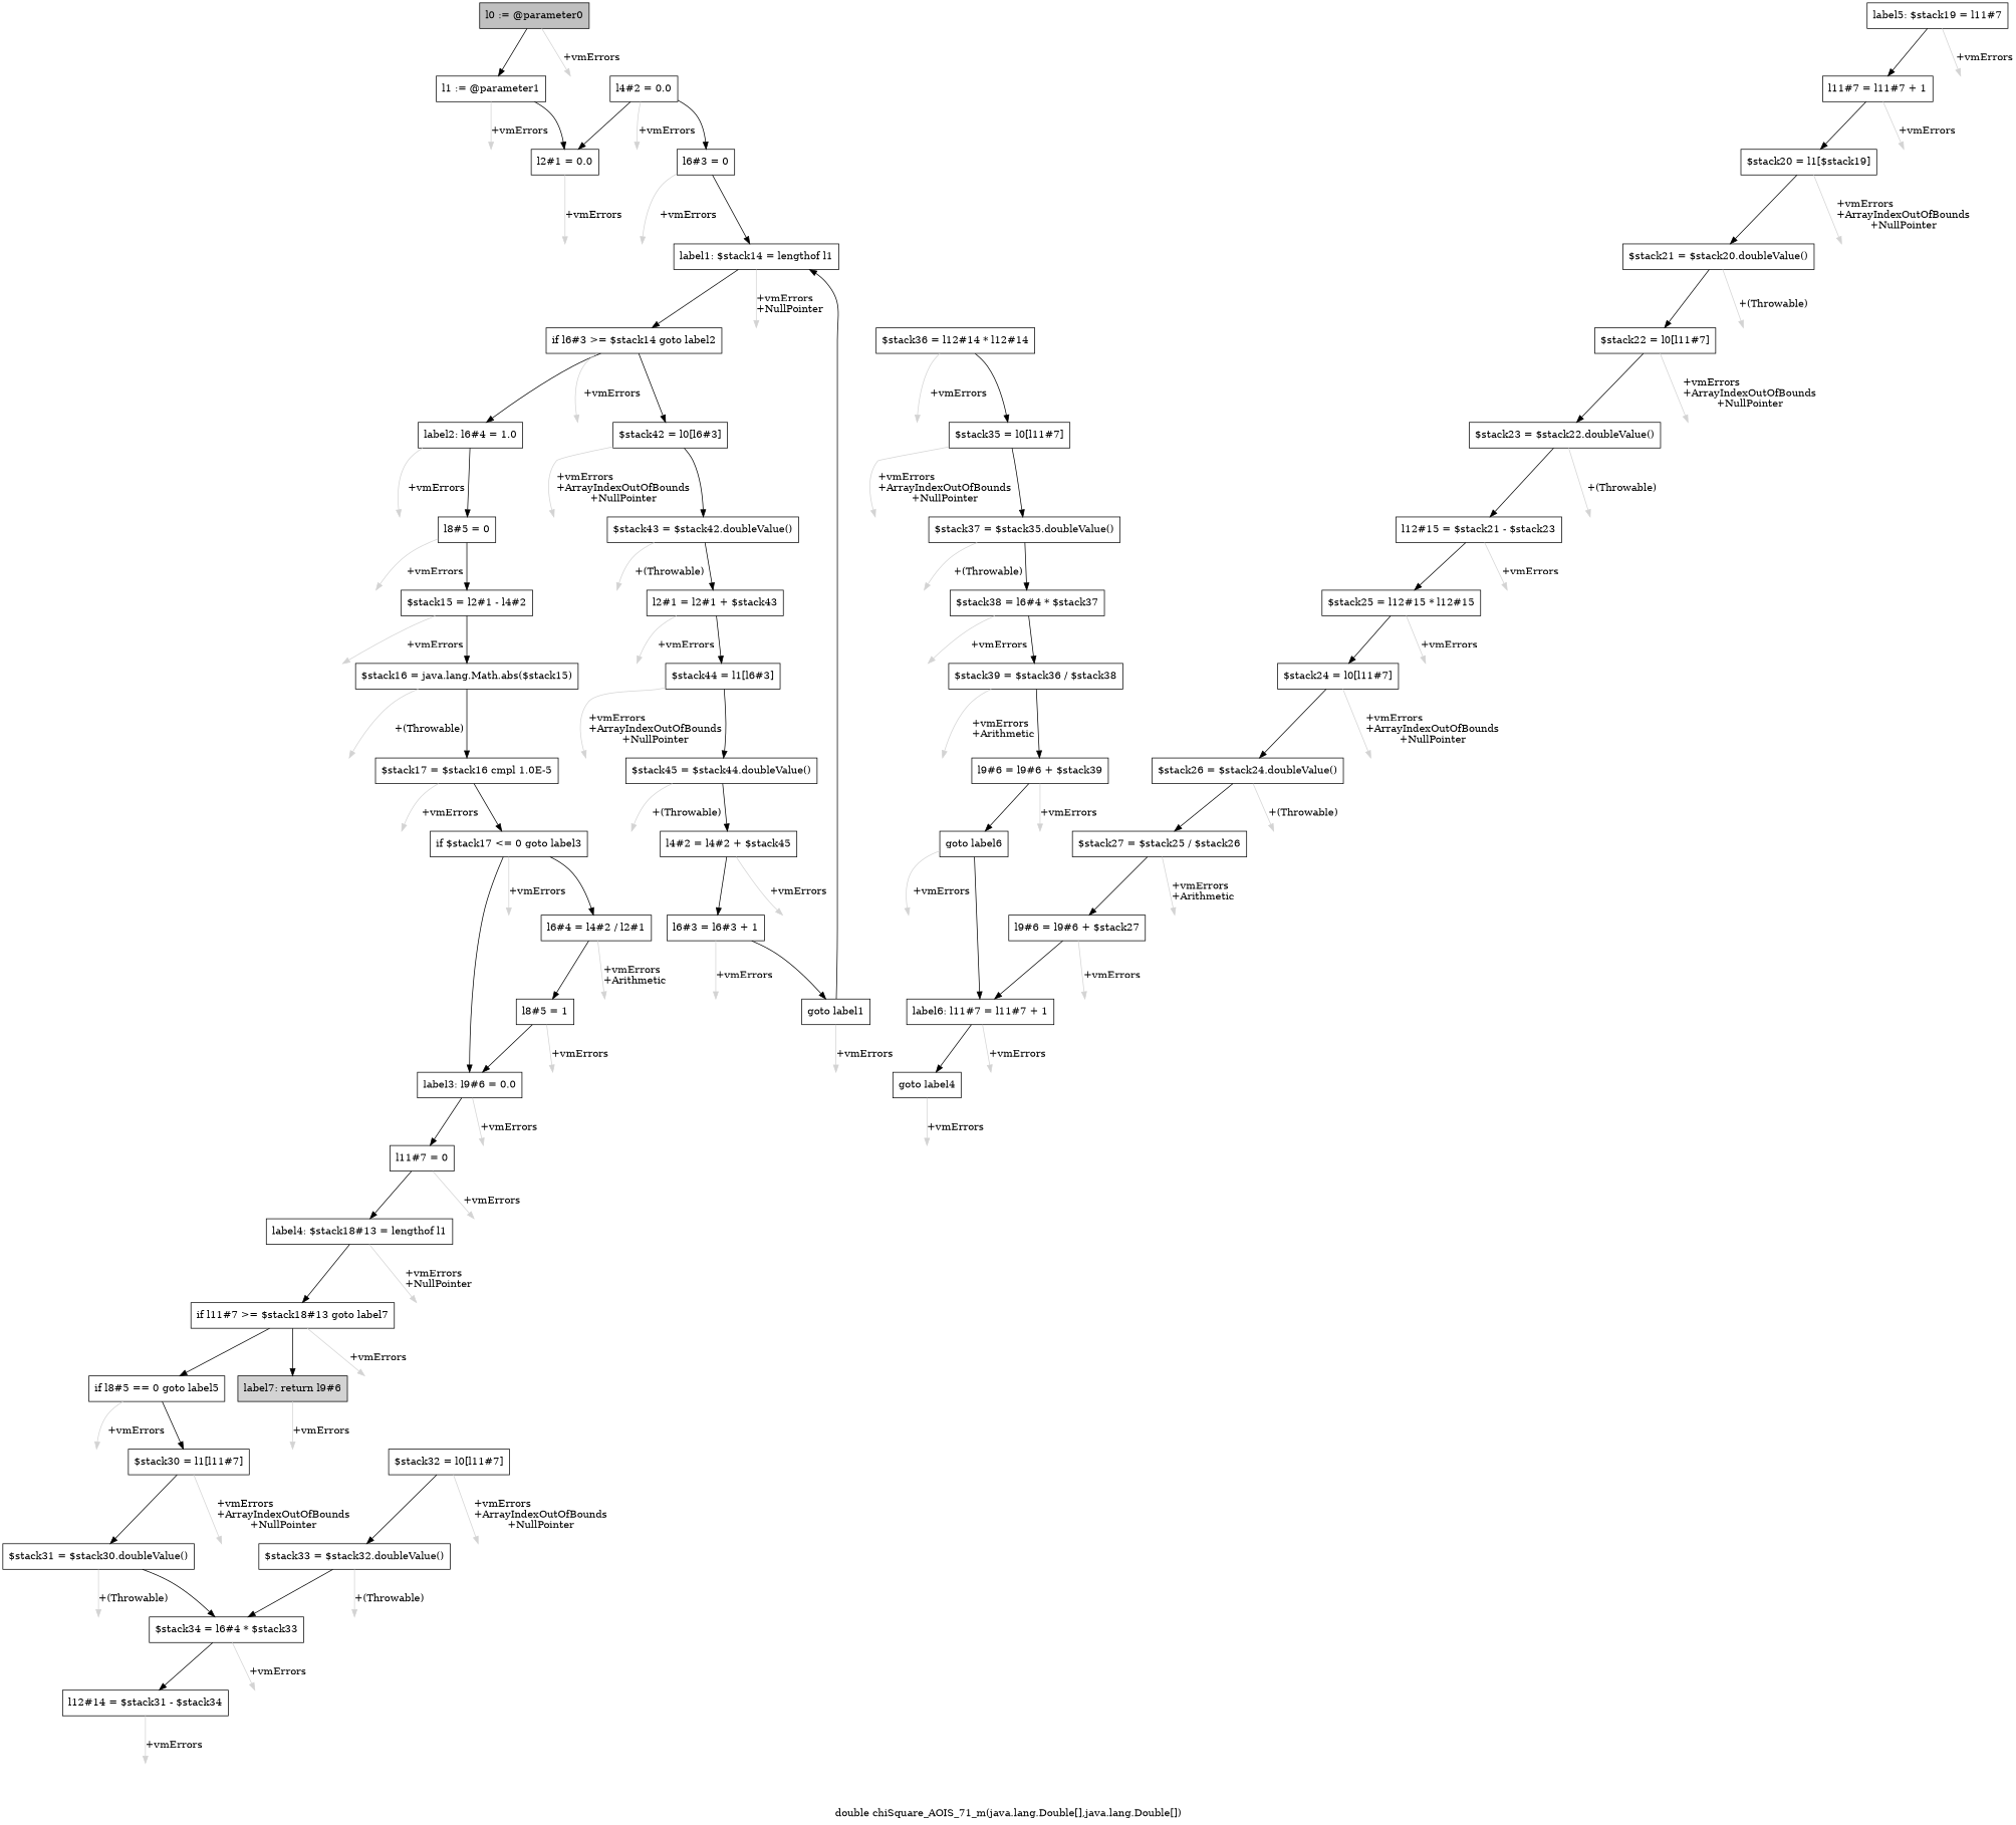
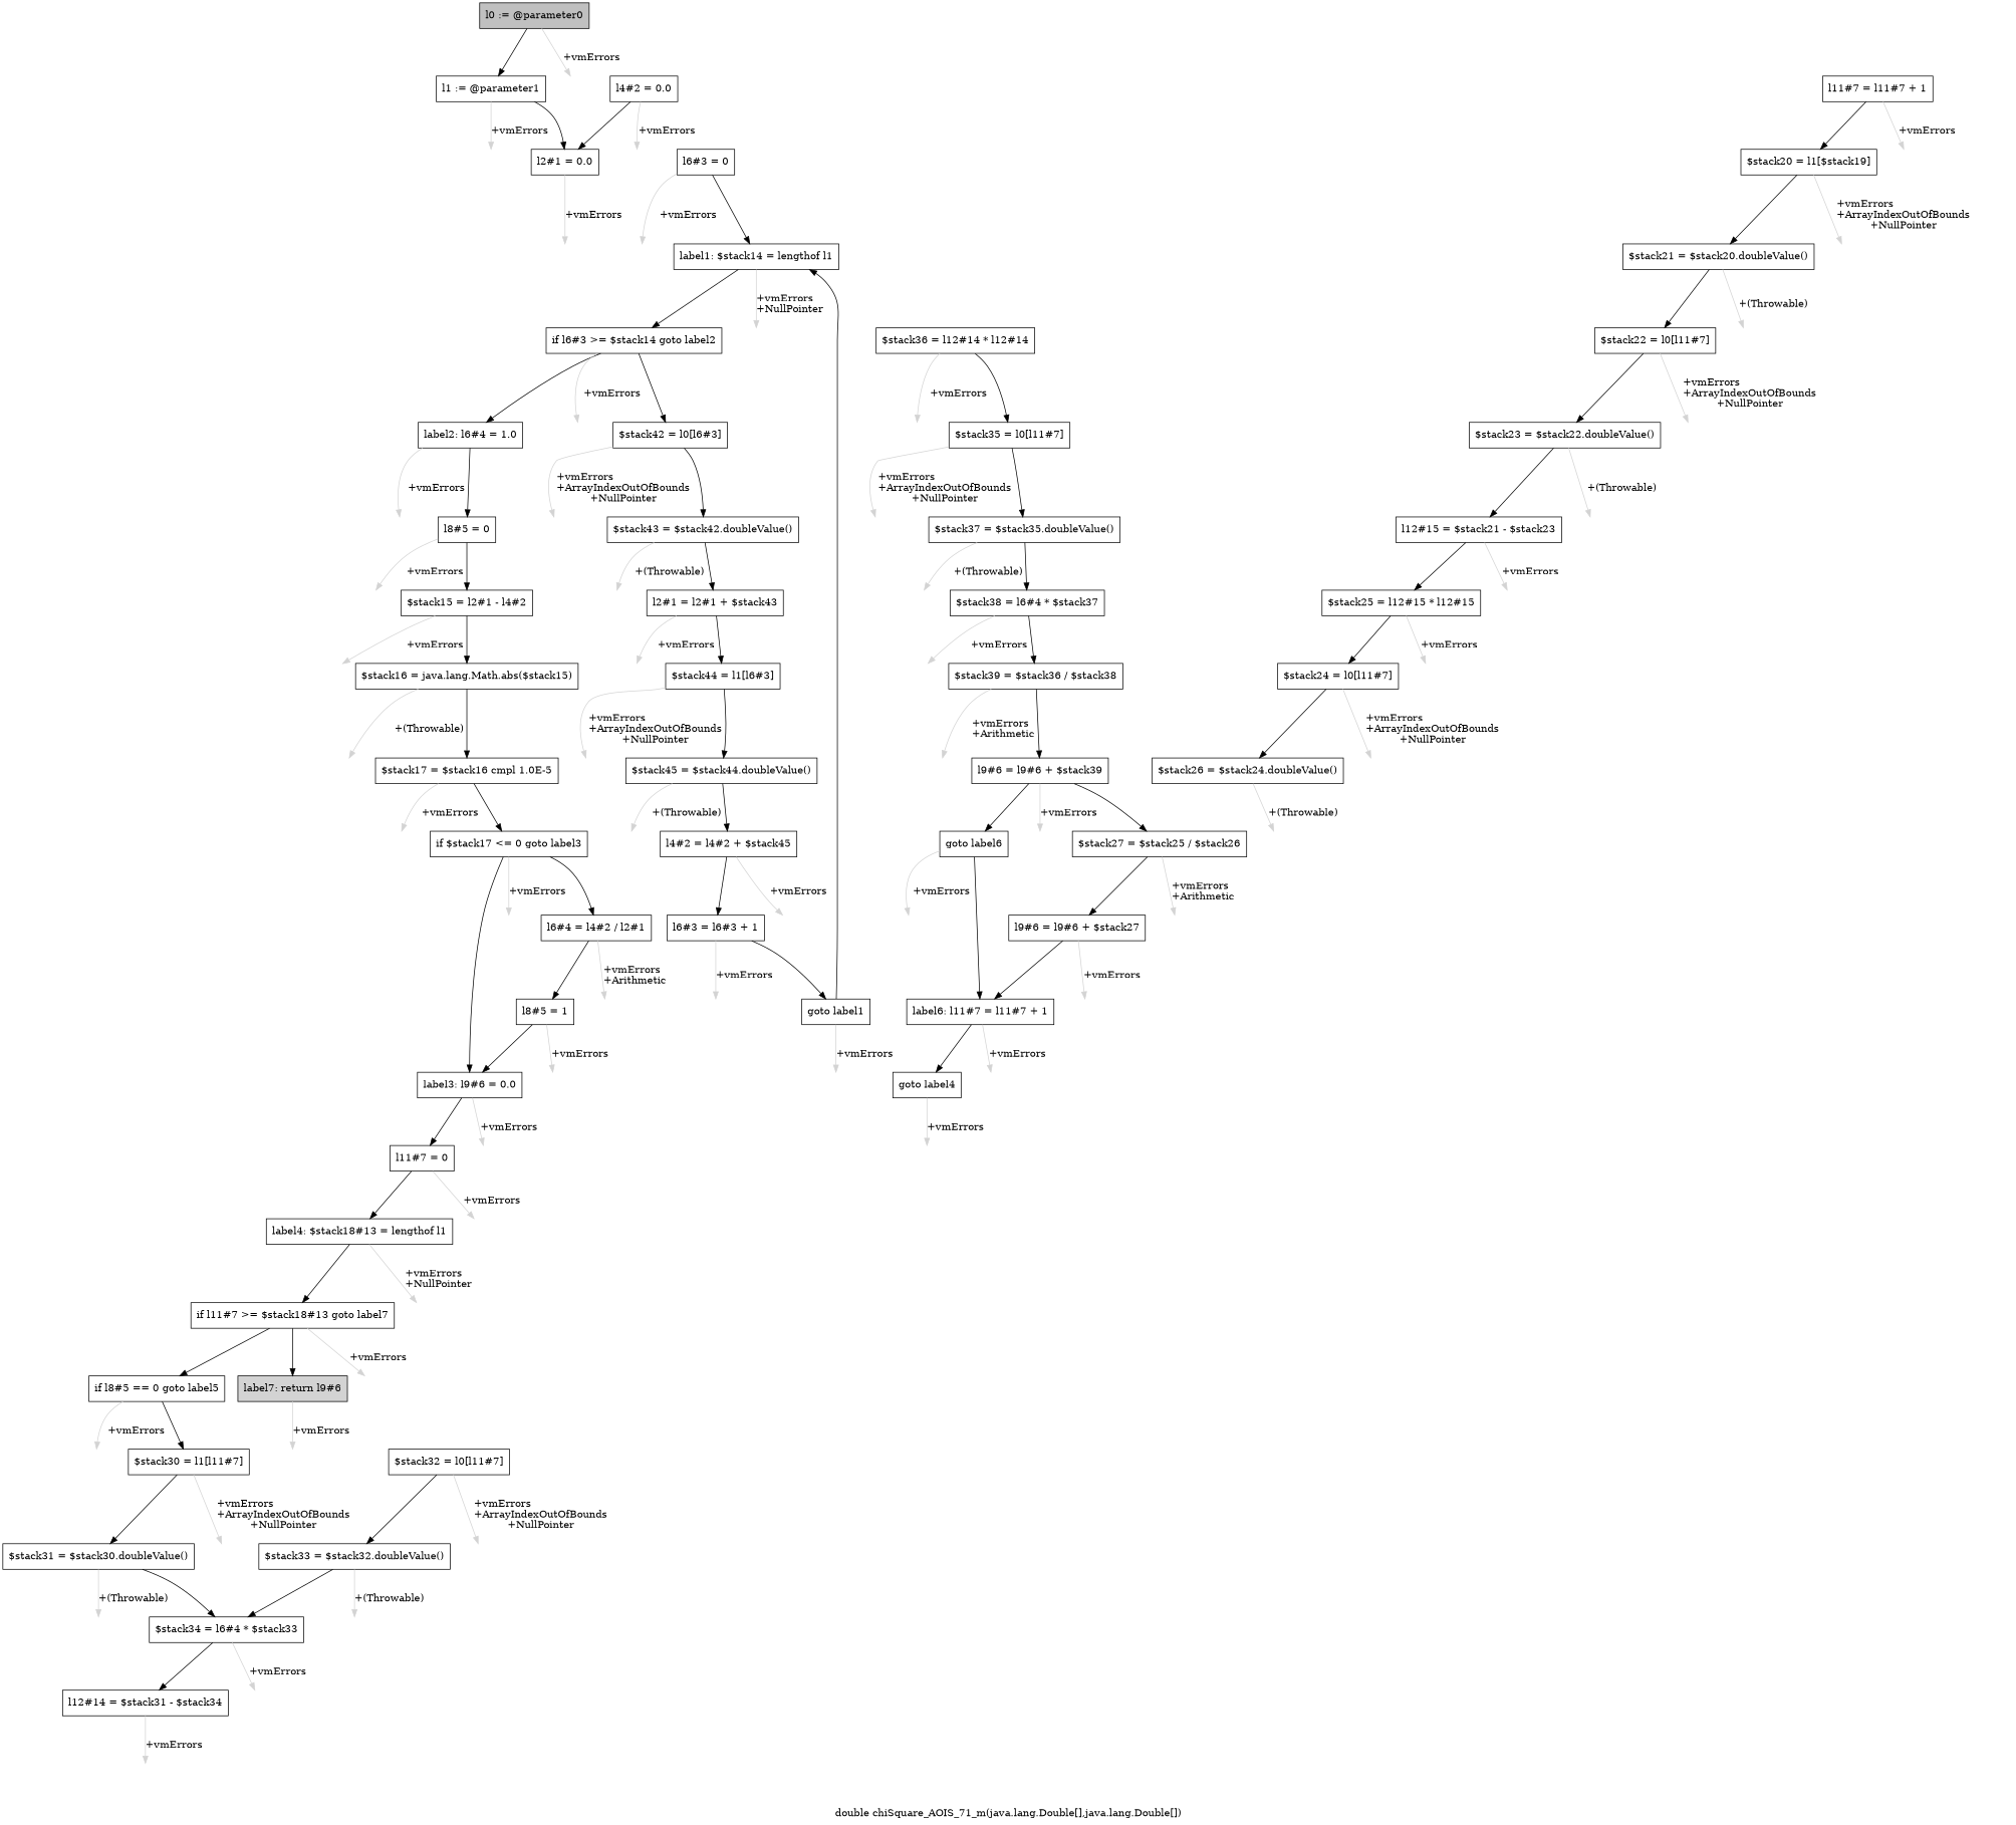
  digraph {
    fontname="DejaVu Serif"
    label="double chiSquare_AOIS_71_m(java.lang.Double[],java.lang.Double[])"
    node [fontname="DejaVu Serif" shape=box style=invis]
    edge [color=black fontname="DejaVu Serif"]
    n1 [fillcolor=gray label="l0 := @parameter0" style=filled]
    n2 [label="l1 := @parameter1" style=""]
    n3 [label=Esc]
    n4 [label="l2#1 = 0.0" style=""]
    n5 [label=Esc]
    n6 [label=Esc]
    n7 [label="l4#2 = 0.0" style=""]
    n8 [label="l6#3 = 0" style=""]
    n9 [label=Esc]
    n10 [label="label1: $stack14 = lengthof l1" style=""]
    n11 [label=Esc]
    n12 [label="if l6#3 >= $stack14 goto label2" style=""]
    n13 [label=Esc]
    n14 [label="$stack42 = l0[l6#3]" style=""]
    n15 [label="label2: l6#4 = 1.0" style=""]
    n16 [label=Esc]
    n17 [label="$stack43 = $stack42.doubleValue()" style=""]
    n18 [label=Esc]
    n19 [label="l8#5 = 0" style=""]
    n20 [label=Esc]
    n21 [label="l2#1 = l2#1 + $stack43" style=""]
    n22 [label=Esc]
    n23 [label="$stack15 = l2#1 - l4#2" style=""]
    n24 [label=Esc]
    n25 [label="$stack44 = l1[l6#3]" style=""]
    n26 [label=Esc]
    n27 [label="$stack45 = $stack44.doubleValue()" style=""]
    n28 [label=Esc]
    n29 [label="l4#2 = l4#2 + $stack45" style=""]
    n30 [label=Esc]
    n31 [label="l6#3 = l6#3 + 1" style=""]
    n32 [label=Esc]
    n33 [label="goto label1" style=""]
    n34 [label=Esc]
    n35 [label=Esc]
    n36 [label="$stack16 = java.lang.Math.abs($stack15)" style=""]
    n37 [label=Esc]
    n38 [label="$stack17 = $stack16 cmpl 1.0E-5" style=""]
    n39 [label=Esc]
    n40 [label="if $stack17 <= 0 goto label3" style=""]
    n41 [label=Esc]
    n42 [label="l6#4 = l4#2 / l2#1" style=""]
    n43 [label="label3: l9#6 = 0.0" style=""]
    n44 [label=Esc]
    n45 [label="l8#5 = 1" style=""]
    n46 [label=Esc]
    n47 [label="l11#7 = 0" style=""]
    n48 [label=Esc]
    n49 [label=Esc]
    n50 [label="label4: $stack18#13 = lengthof l1" style=""]
    n51 [label=Esc]
    n52 [label="if l11#7 >= $stack18#13 goto label7" style=""]
    n53 [label=Esc]
    n54 [label="if l8#5 == 0 goto label5" style=""]
    n55 [fillcolor=lightgray label="label7: return l9#6" style=filled]
    n56 [label=Esc]
    n57 [label="$stack30 = l1[l11#7]" style=""]
    n58 [label=Esc]
    n59 [label=Esc]
    n60 [label="$stack31 = $stack30.doubleValue()" style=""]
    n61 [label=Esc]
-   n62 [label="label5: $stack19 = l11#7" style=""]
    n63 [label="l11#7 = l11#7 + 1" style=""]
    n64 [label=Esc]
    n65 [label=Esc]
    n66 [label="$stack34 = l6#4 * $stack33" style=""]
    n67 [label="$stack20 = l1[$stack19]" style=""]
    n68 [label=Esc]
    n69 [label="$stack32 = l0[l11#7]" style=""]
    n70 [label="$stack33 = $stack32.doubleValue()" style=""]
    n71 [label=Esc]
    n72 [label=Esc]
    n73 [label="l12#14 = $stack31 - $stack34" style=""]
    n74 [label=Esc]
    n75 [label=Esc]
    n76 [label="$stack36 = l12#14 * l12#14" style=""]
    n77 [label="$stack35 = l0[l11#7]" style=""]
    n78 [label=Esc]
    n79 [label="$stack37 = $stack35.doubleValue()" style=""]
    n80 [label=Esc]
    n81 [label="$stack38 = l6#4 * $stack37" style=""]
    n82 [label=Esc]
    n83 [label="$stack39 = $stack36 / $stack38" style=""]
    n84 [label=Esc]
    n85 [label="l9#6 = l9#6 + $stack39" style=""]
    n86 [label=Esc]
    n87 [label="goto label6" style=""]
    n88 [label=Esc]
    n89 [label="label6: l11#7 = l11#7 + 1" style=""]
    n90 [label=Esc]
    n91 [label="goto label4" style=""]
    n92 [label=Esc]
    n93 [label=Esc]
    n94 [label="$stack21 = $stack20.doubleValue()" style=""]
    n95 [label=Esc]
    n96 [label="$stack22 = l0[l11#7]" style=""]
    n97 [label=Esc]
    n98 [label="$stack23 = $stack22.doubleValue()" style=""]
    n99 [label=Esc]
    n100 [label="l12#15 = $stack21 - $stack23" style=""]
    n101 [label=Esc]
    n102 [label="$stack25 = l12#15 * l12#15" style=""]
    n103 [label=Esc]
    n104 [label="$stack24 = l0[l11#7]" style=""]
    n105 [label=Esc]
    n106 [label="$stack26 = $stack24.doubleValue()" style=""]
    n107 [label=Esc]
    n108 [label="$stack27 = $stack25 / $stack26" style=""]
    n109 [label=Esc]
    n110 [label="l9#6 = l9#6 + $stack27" style=""]
    n111 [label=Esc]
    n112 [label=Esc]
    n1 -> n2
    n1 -> n3 [color=lightgray label="\l+vmErrors"]
    n2 -> n4
    n2 -> n5 [color=lightgray label="\l+vmErrors"]
    n4 -> n6 [color=lightgray label="\l+vmErrors"]
    n7 -> n4
-   n7 -> n8
    n7 -> n9 [color=lightgray label="\l+vmErrors"]
    n8 -> n10
    n8 -> n11 [color=lightgray label="\l+vmErrors"]
    n10 -> n12
    n10 -> n13 [color=lightgray label="\l+vmErrors\l+NullPointer"]
    n12 -> n14
    n12 -> n15
    n12 -> n16 [color=lightgray label="\l+vmErrors"]
    n14 -> n17
    n14 -> n18 [color=lightgray label="\l+vmErrors\l+ArrayIndexOutOfBounds\l+NullPointer"]
    n15 -> n19
    n15 -> n20 [color=lightgray label="\l+vmErrors"]
    n17 -> n21
    n17 -> n22 [color=lightgray label="\l+(Throwable)"]
    n19 -> n23
    n19 -> n24 [color=lightgray label="\l+vmErrors"]
    n21 -> n25
    n21 -> n26 [color=lightgray label="\l+vmErrors"]
    n23 -> n36
    n23 -> n37 [color=lightgray label="\l+vmErrors"]
    n25 -> n27
    n25 -> n28 [color=lightgray label="\l+vmErrors\l+ArrayIndexOutOfBounds\l+NullPointer"]
    n27 -> n29
    n27 -> n30 [color=lightgray label="\l+(Throwable)"]
    n29 -> n31
    n29 -> n32 [color=lightgray label="\l+vmErrors"]
    n31 -> n33
    n31 -> n34 [color=lightgray label="\l+vmErrors"]
    n33 -> n10
    n33 -> n35 [color=lightgray label="\l+vmErrors"]
    n36 -> n38
    n36 -> n39 [color=lightgray label="\l+(Throwable)"]
    n38 -> n40
    n38 -> n41 [color=lightgray label="\l+vmErrors"]
    n40 -> n42
    n40 -> n43
    n40 -> n44 [color=lightgray label="\l+vmErrors"]
    n42 -> n45
    n42 -> n46 [color=lightgray label="\l+vmErrors\l+Arithmetic"]
    n43 -> n47
    n43 -> n48 [color=lightgray label="\l+vmErrors"]
    n45 -> n43
    n45 -> n49 [color=lightgray label="\l+vmErrors"]
    n47 -> n50
    n47 -> n51 [color=lightgray label="\l+vmErrors"]
    n50 -> n52
    n50 -> n53 [color=lightgray label="\l+vmErrors\l+NullPointer"]
    n52 -> n54
    n52 -> n55
    n52 -> n56 [color=lightgray label="\l+vmErrors"]
    n54 -> n57
    n54 -> n58 [color=lightgray label="\l+vmErrors"]
    n55 -> n59 [color=lightgray label="\l+vmErrors"]
    n57 -> n60
    n57 -> n61 [color=lightgray label="\l+vmErrors\l+ArrayIndexOutOfBounds\l+NullPointer"]
    n60 -> n65 [color=lightgray label="\l+(Throwable)"]
    n60 -> n66
-   n62 -> n63
-   n62 -> n64 [color=lightgray label="\l+vmErrors"]
    n63 -> n67
    n63 -> n68 [color=lightgray label="\l+vmErrors"]
    n66 -> n73
    n66 -> n74 [color=lightgray label="\l+vmErrors"]
    n67 -> n94
    n67 -> n95 [color=lightgray label="\l+vmErrors\l+ArrayIndexOutOfBounds\l+NullPointer"]
    n69 -> n70
    n69 -> n71 [color=lightgray label="\l+vmErrors\l+ArrayIndexOutOfBounds\l+NullPointer"]
    n70 -> n66
    n70 -> n72 [color=lightgray label="\l+(Throwable)"]
    n73 -> n75 [color=lightgray label="\l+vmErrors"]
    n76 -> n77
    n76 -> n78 [color=lightgray label="\l+vmErrors"]
    n77 -> n79
    n77 -> n80 [color=lightgray label="\l+vmErrors\l+ArrayIndexOutOfBounds\l+NullPointer"]
    n79 -> n81
    n79 -> n82 [color=lightgray label="\l+(Throwable)"]
    n81 -> n83
    n81 -> n84 [color=lightgray label="\l+vmErrors"]
    n83 -> n85
    n83 -> n86 [color=lightgray label="\l+vmErrors\l+Arithmetic"]
    n85 -> n87
    n85 -> n88 [color=lightgray label="\l+vmErrors"]
    n87 -> n89
    n87 -> n90 [color=lightgray label="\l+vmErrors"]
    n89 -> n91
    n89 -> n92 [color=lightgray label="\l+vmErrors"]
    n91 -> n93 [color=lightgray label="\l+vmErrors"]
    n94 -> n96
    n94 -> n97 [color=lightgray label="\l+(Throwable)"]
    n96 -> n98
    n96 -> n99 [color=lightgray label="\l+vmErrors\l+ArrayIndexOutOfBounds\l+NullPointer"]
    n98 -> n100
    n98 -> n101 [color=lightgray label="\l+(Throwable)"]
    n100 -> n102
    n100 -> n103 [color=lightgray label="\l+vmErrors"]
    n102 -> n104
    n102 -> n105 [color=lightgray label="\l+vmErrors"]
    n104 -> n106
    n104 -> n107 [color=lightgray label="\l+vmErrors\l+ArrayIndexOutOfBounds\l+NullPointer"]
-   n106 -> n108
+   n85 -> n108
    n106 -> n109 [color=lightgray label="\l+(Throwable)"]
    n108 -> n110
    n108 -> n111 [color=lightgray label="\l+vmErrors\l+Arithmetic"]
    n110 -> n89
    n110 -> n112 [color=lightgray label="\l+vmErrors"]
  }
